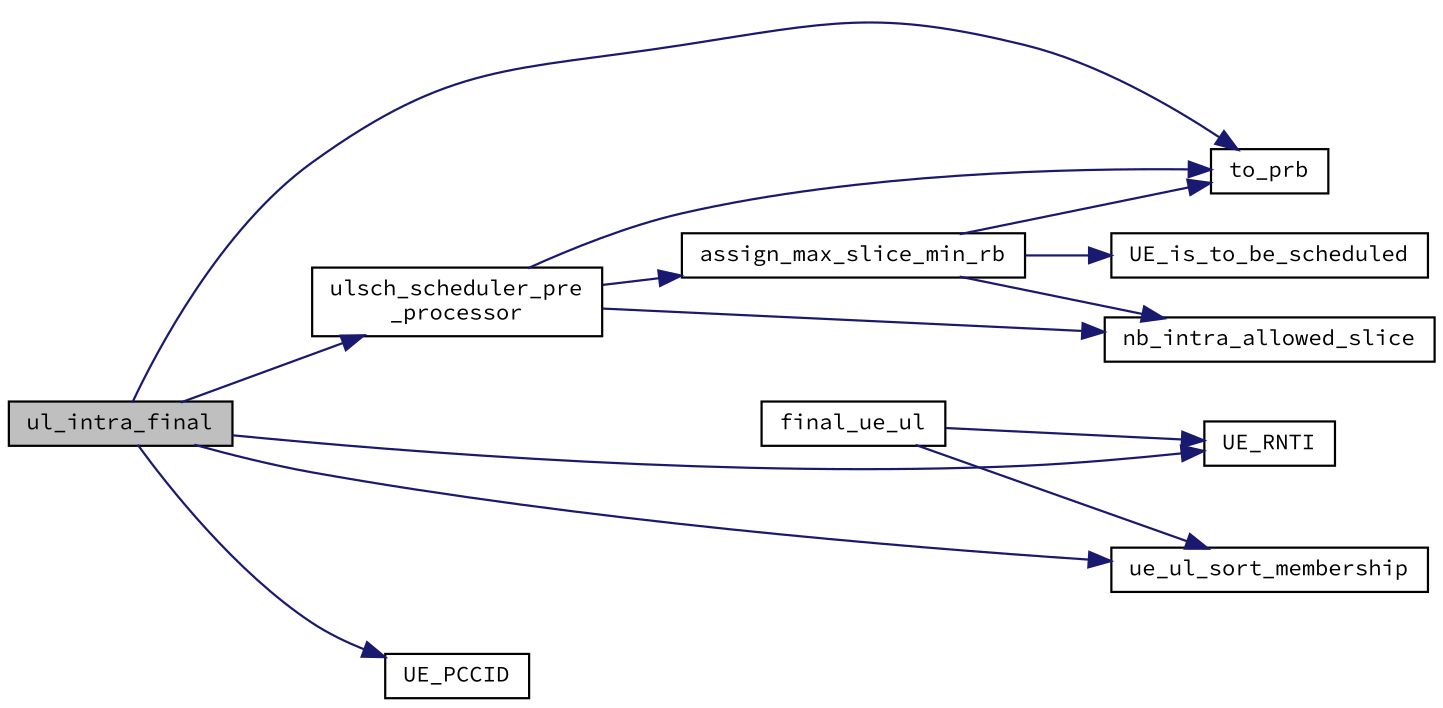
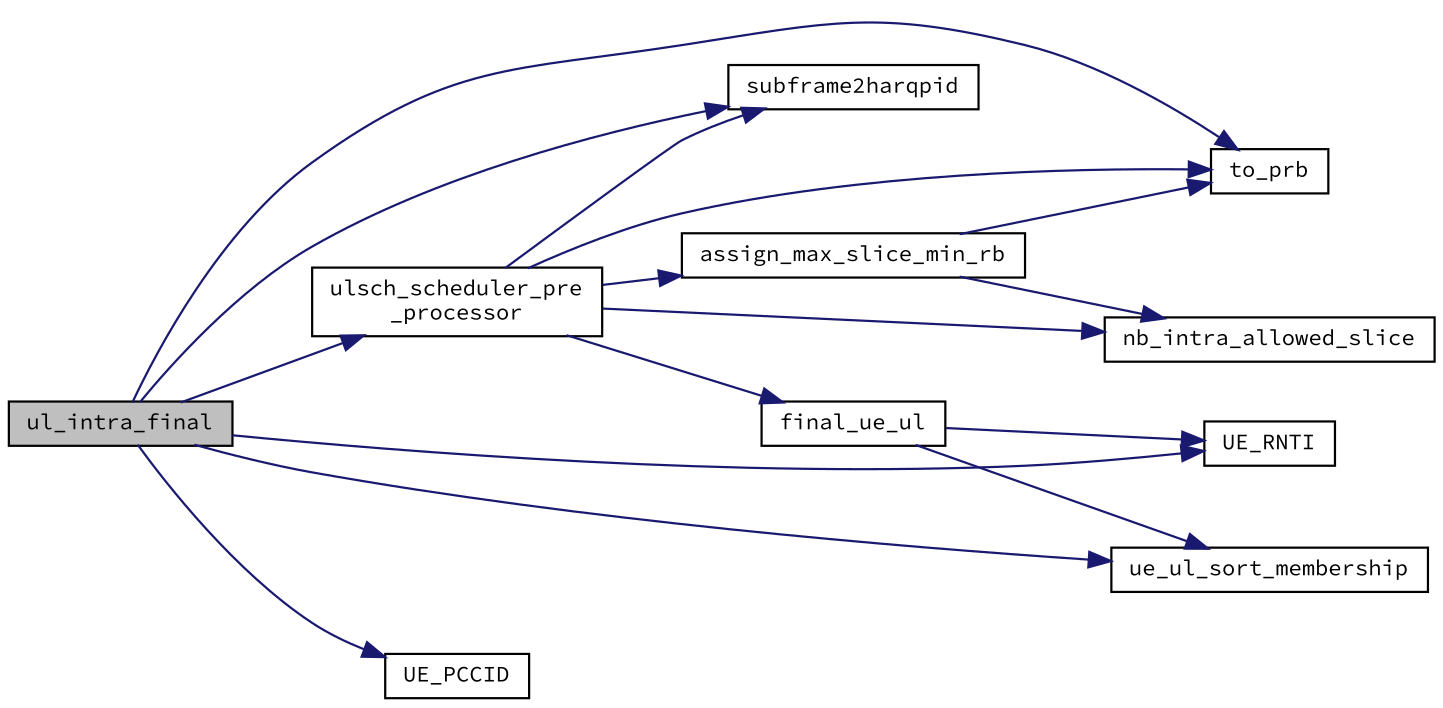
  digraph {
    fontname="Source Code Pro"
    rankdir=LR
    node [color=black fillcolor=white fontname="Source Code Pro" fontsize=10 shape=record style=filled]
    edge [color=midnightblue fontname="Source Code Pro" fontsize=10 labelfontname=Helvetica labelfontsize=10 style=solid]
    n1 [fillcolor=grey75 fontcolor=black height=0.2 label=ul_intra_final width=0.4]
+   n2 [height=0.2 label=subframe2harqpid width=0.4]
    n3 [height=0.2 label=to_prb width=0.4]
    n4 [height=0.2 label=UE_PCCID width=0.4]
    n5 [height=0.2 label=UE_RNTI width=0.4]
    n6 [height=0.2 label=ue_ul_sort_membership width=0.4]
    n7 [height=0.2 label="ulsch_scheduler_pre\l_processor" width=0.4]
    n8 [height=0.2 label=assign_max_slice_min_rb width=0.4]
    n9 [height=0.2 label=nb_intra_allowed_slice width=0.4]
    n10 [height=0.2 label=final_ue_ul width=0.4]
-   n11 [height=0.2 label=UE_is_to_be_scheduled width=0.4]
+   n1 -> n2
    n1 -> n3
    n1 -> n4
    n1 -> n5
    n1 -> n6
    n1 -> n7
+   n7 -> n2
    n7 -> n3
    n7 -> n8
    n7 -> n9
+   n7 -> n10
    n8 -> n3
    n8 -> n9
-   n8 -> n11
    n10 -> n5
    n10 -> n6
  }
